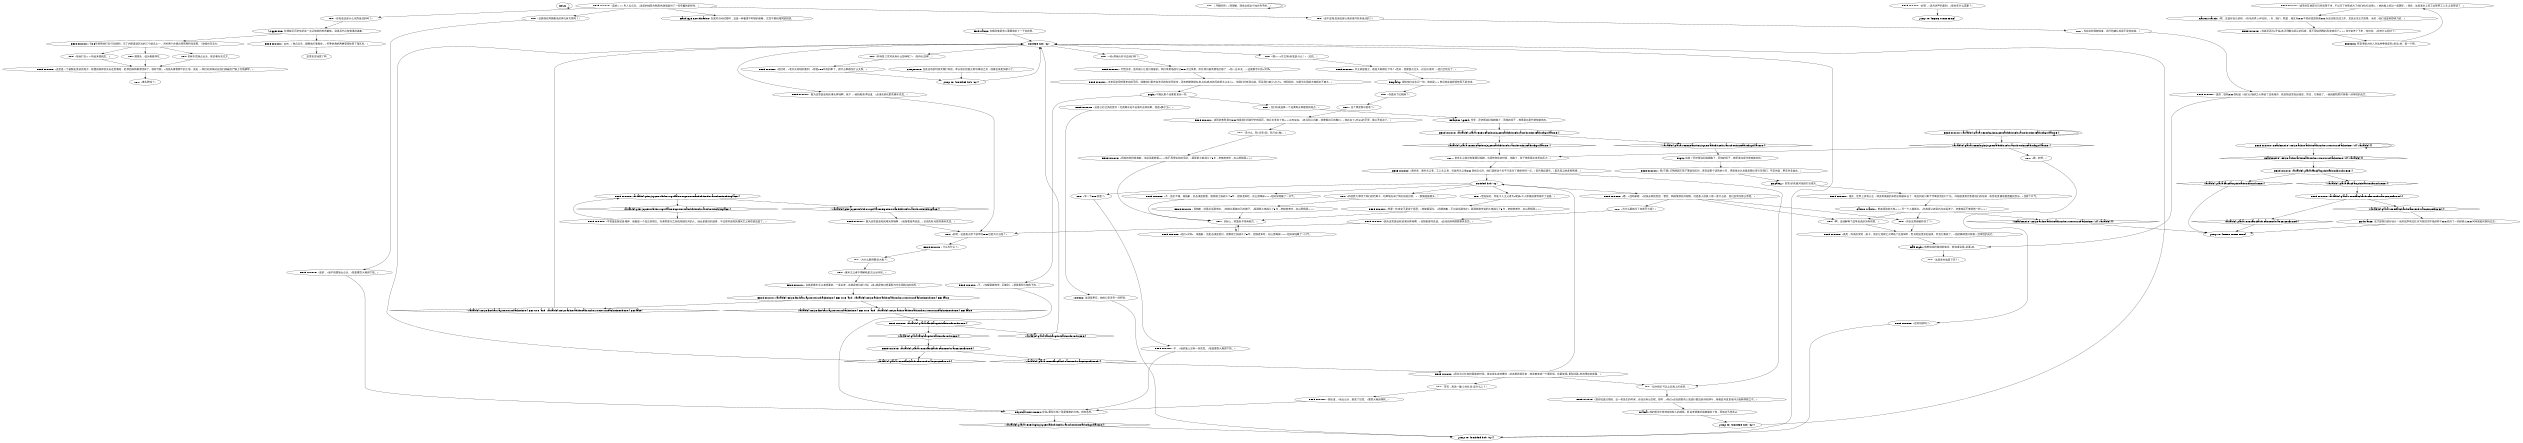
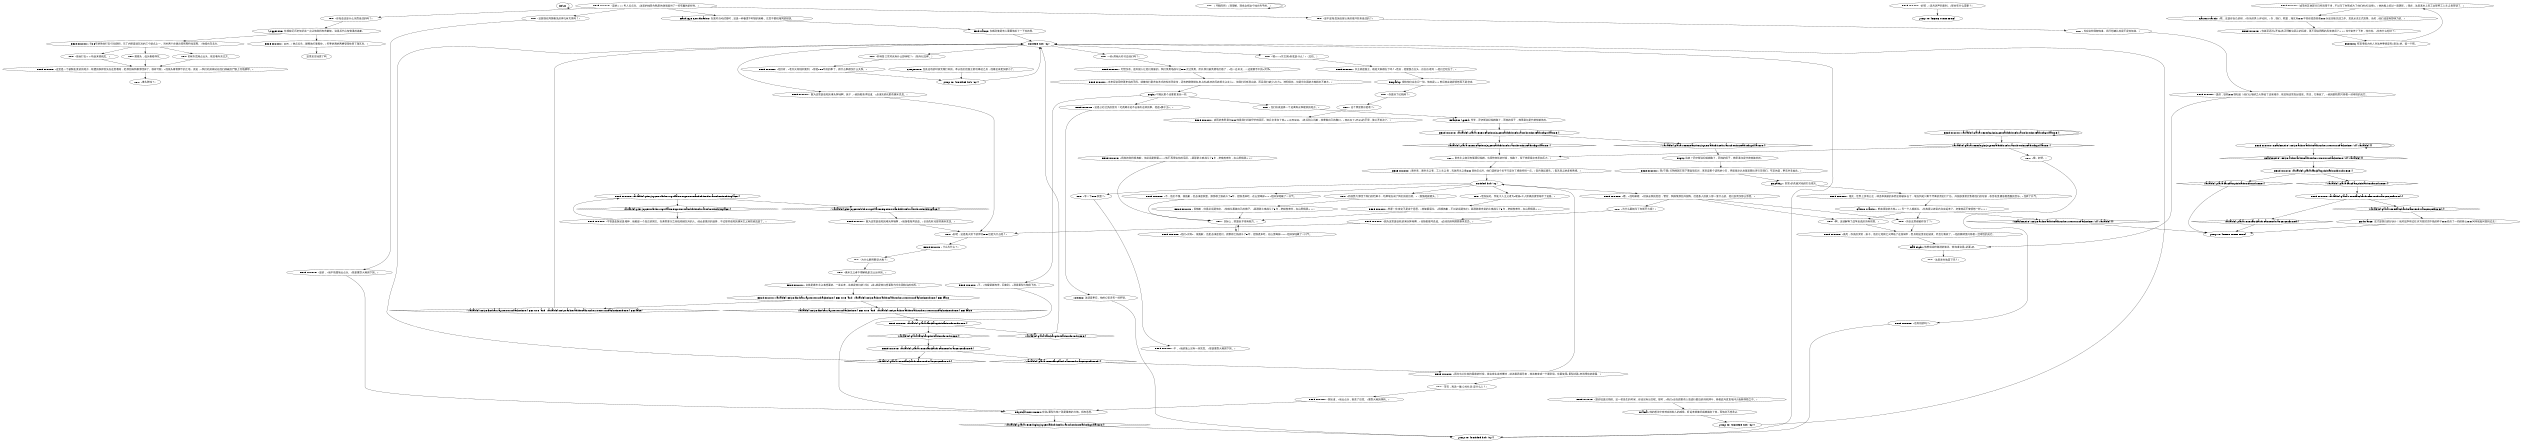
  digraph {
    n1 [label=TASK]
    n2 [label="这里发生地震了吗"]
    n3 [label="Suggestion: 你很缺乏历史知识这一点让他觉得有些麻烦。这是后代心智衰退的迹象。"]
    n4 [label="René Arnoux: “在08年的致命打击行动期间，马丁内斯是瑞瓦肖的三个据点之一。另外两个在德尔塔和斯特拉里斯。”他指向东北方。"]
    n5 [label="René Arnoux: “是的，”他点点头，鄙视地打量着你。“军事协调的两栖登陆收回了瑞瓦肖。”"]
    n6 [label="You: 若有所思地点点头，然后看向东北方。"]
    n7 [label="You: “致命打击……听起来很残忍。”"]
    n8 [label="You: 摇摇头，低头看着弹坑。"]
    n9 [label="René Arnoux: “我知道，”他点点头，挺直了后背。“重型火炮的弹药。”"]
    n10 [label="Physical Instrument: 你说*重型火炮？那是最棒的火炮。很有意思。"]
    n11 [label="!(Variable[\"plaza.rene_logic_joyce_said_frissel_was_shot_instead_of_guillaume\"])" shape=diamond]
    n12 [label="René Arnoux: “康米党，康米主义者，工人主义者，无政府主义者——随你怎么叫。他们选择这个名字只是为了感觉特别一点。”老兵皱起眉头。“毫无意义的多愁善感。”"]
    n13 [label="Untitled hub (02)"]
-   n14 [label="You: “也许我们可以之后再上历史课。”"]
    n15 [label="René Arnoux: “嗯，”他咕哝着。“别误会我的意思，警官。我痛恨那些外国狗。但是敌人的敌人那一套什么的。他们反而没那么邪恶。”"]
    n16 [label="You: “等一下——联盟？”"]
    n17 [label="René Arnoux: “不，他们不懂。很抱歉，但必须是联盟。跟那群土狼战斗了8年，把猫煮来吃，在山里喝尿……”他深深地吸了一口气。"]
    n18 [label="You: “外国势力清理了我们的烂摊子，结果现在成了我们的统治者。”（羞愧地摇摇头。）"]
    n19 [label="You: “理应如此。弱化工人主义者为*硬核*工人阶级的接管铺平了道路。”"]
    n20 [label="René Arnoux: “跟你说是没用的。这一切发生的时候，你还没有出生呢。那时，*我们*还在跟那些人渣进行最后的殊死搏斗，骑着战马直直地冲入枪林弹雨之中。”"]
    n21 [label="René Arnoux: “这是公社社员的宣传！纪尧姆永远不会做出这样的事。他是*狮子王*。”"]
    n22 [label="Volition: 这就是事实，他的心里没有一丝怀疑。"]
    n23 [label="Jump to: [Untitled hub (02)]"]
    n24 [label="You: （环顾四周）“我理解。我也会把这个地方炸平的。”"]
    n25 [label="René Arnoux: “因为这里是该死的滩头阵地啊，”他指着海湾说道。“必须先软化那些康米党员。”"]
    n26 [label="You: “好吧，这是炮火留下的弹坑——但是为什么呢？”"]
    n27 [label="René Arnoux: “什么为什么？”"]
    n28 [label="Drama: 他的想法中有种自欺欺人的感觉。听起来就像纪尧姆抛弃了他，而他并不想承认。"]
    n29 [label="Jump to: [Untitled hub (02)]"]
    n30 [label="Untitled hub (02)"]
    n31 [label="Hand/Eye Coordination: 在面对自动武器时，这是一种极度不明智的策略。注意不要犯相同的错误。"]
    n32 [label="Endurance: 你感到像是有人重重地扯了一下你的胃。"]
    n33 [label="You: “这里发生地震了吗？”"]
    n34 [label="René Arnoux: “好吧，”老兵厉声回复到。“那你有什么需要？”"]
    n35 [label="Jump to: [RENE MAIN HUB]"]
    n36 [label="René Arnoux: “城市的其他部分已经清理干净，不过马丁内斯成为了他们的*纪念碑*。”他的脸上掠过一道阴影。“现在，这里基本上归工会那帮工人主义者管辖了。”"]
    n37 [label="Gaston Martin: “呃，这是你自己的错，”快乐的男人评论到。“你，我们，联盟，瑞瓦肖——不管你想责怪谁——永远没能完成工作。党派从没正式投降。当然，他们还是有影响力的。”"]
    n38 [label="René Arnoux: “你甚至还没*开始*真正理解台面上的玩家，更不用说周围的具体情况了……”他中途停了下来，转向你。“你有什么想法？”"]
    n39 [label="You: “为什么要朝马丁内斯开火呢？”"]
    n40 [label="You: “啊，这就解释了战争造成的所有伤害。”"]
    n41 [label="You: “所以这里都被炸毁了？”"]
    n42 [label="René Arnoux: “不，”他的脸上没有一丝笑意。“那是重型火炮留下的。”"]
    n43 [label="You: “实际上，联盟似乎很有能力。”"]
    n44 [label="René Arnoux: “很抱歉，但是必须是他们。”他低头看着自己的靴子。“跟那群土狼战斗了8年，把猫煮来吃，在山里喝尿……”"]
    n45 [label="René Arnoux: “荒谬！你肯定不是这个意思。”他皱紧眉头。“我很抱歉，不过必须是他们。跟那群康米党的土狼战斗了8年，把猫煮来吃，在山里喝尿……”"]
    n46 [label="You: “*你*用炮火对付过他们吗？”"]
    n47 [label="René Arnoux: “可惜没有。是外国人让他们屈服的。我们英勇地战斗过——太过英勇。所以我们被英勇地打败了，”他一边补充，一边握紧手中的*大球*。"]
    n48 [label="René Arnoux: “本来应该用些更卑劣的手段。就像他们那些自杀式的性崇拜宣传，还有把榴弹绑在身上的*疯狂的无政府主义女人*。但我们没有那么做。而且我们缺少*火力*。神明保佑，但是宗主国的大炮根本不够大。”"]
    n49 [label="You: “这个弗里塞尔是谁？”"]
    n50 [label="René Arnoux: “该死的弗里塞尔——他是我们没能守护的国王。骑兵们辜负了他……还有皇冠。”老兵陷入沉默，按摩着自己的胸口。“他死在了*民众*的手里，被公开处决了。”"]
-   n51 [label="You: “没什么。我*没有*想。我只会*做*。”"]
    n52 [label="René Arnoux: “不管是血脉还是精神，他都是一个真正的国王。在弗里塞尔之前统领瑞瓦肖的人。他会是更好的选择，不过那些该死的康米主义者把他流放了。”"]
    n53 [label="René Arnoux: Variable[\"pier.joyce_told_how_guillaume_got_out_and_frissel_was_shot_in_his_place\"]"]
    n54 [label="Variable[\"pier.joyce_told_how_guillaume_got_out_and_frissel_was_shot_in_his_place\"]" shape=diamond]
    n55 [label="!(Variable[\"pier.joyce_told_how_guillaume_got_out_and_frissel_was_shot_in_his_place\"])" shape=diamond]
    n56 [label="Reaction Speed: 等等，乔伊斯说纪尧姆跑了，而他的侄子，弗里塞尔是代替他被杀的。"]
    n57 [label="René Arnoux: Variable[\"plaza.rene_reaction_joyce_said_frissel_was_shot_instead_of_guillaume\"]"]
    n58 [label="Variable[\"plaza.rene_reaction_joyce_said_frissel_was_shot_instead_of_guillaume\"]" shape=diamond]
    n59 [label="!(Variable[\"plaza.rene_reaction_joyce_said_frissel_was_shot_instead_of_guillaume\"])" shape=diamond]
    n60 [label="René Arnoux: “因为这里是该死的滩头阵地啊，孩子，”他指着海湾说道。“必须先软化那些康米党员。”"]
    n61 [label="You: “你提到了纪尧姆？”"]
    n62 [label="René Arnoux: “不，”他凝望着海湾，回复到。“那是重型火炮留下的。”"]
    n63 [label="René Arnoux: “因为这里是该死的滩头阵地啊，”他指着海湾说道。“必须先削弱那群康米党员。”"]
    n64 [label="You: “其实这些我都知道。我只想确认你是不是也知道。”"]
    n65 [label="René Arnoux: “是的，该死——我知道！他们让地狱之火降临了这座城市，然后朝这里发起猛攻。而且，它奏效了。”他的眼睛里闪烁着一丝奇怪的光芒。"]
    n66 [label="Half Light: 他赞成这种激进的做法。他知道这是*必要*的。"]
    n67 [label="René Arnoux: “该死，你说的没错，孩子。他们让地狱之火降临了这座城市，然后朝这里发起猛攻。而且它奏效了。”他的眼睛里闪烁着一丝奇怪的光芒。"]
    n68 [label="You: “康米主义者不理解钱是怎么运作的。”"]
    n69 [label="René Arnoux: “这就是康米主义者想要的。一直以来，这就是他们的计划。*这*就是他们想要取代宗主国统治的东西。”"]
    n70 [label="René Arnoux: Variable[\"TASK.find_a_way_to_turn_back_time\"] == true  and  Variable[\"TASK.ask_traditionalists_how_to_turn_back_time_done\"] == false"]
    n71 [label="René Arnoux: “因为当公社劫持国家的时候，就会发生这种事情，处决最高领导者，将首都变成一个屠宰场。你要使用*重型武器*来清理你的家园。”"]
    n72 [label="You: “等等，再说一遍‘公社社员’是什么人？”"]
    n73 [label="You: “嗯……*宗主国*到底是什么？”（总结。）"]
    n74 [label="You: “菲利普三世对此有什么影响呢？”（指向纪念碑。）"]
    n75 [label="René Arnoux: IsTaskActive(\"TASK.ask_traditionalists_how_to_turn_back_time\")--[[ Variable[ ]]"]
    n76 [label="IsTaskActive(\"TASK.ask_traditionalists_how_to_turn_back_time\")--[[ Variable[ ]]" shape=diamond]
    n77 [label="René Arnoux: Variable[\"plaza.fascha_q_initiation_found_rene\"]"]
    n78 [label="Variable[\"plaza.fascha_q_initiation_found_rene\"]" shape=diamond]
    n79 [label="!(Variable[\"plaza.fascha_q_initiation_found_rene\"])" shape=diamond]
    n80 [label="!(IsTaskActive(\"TASK.ask_traditionalists_how_to_turn_back_time\")--[[ Variable[ ]])" shape=diamond]
    n81 [label="Jump to: [RENE MAIN HUB]"]
    n82 [label="René Arnoux: “他们*没有*。很抱歉，但是必须是他们。跟那群土狼战斗了8年，把猫煮来吃，在山里喝尿……”他深深地吸了一口气。"]
    n83 [label="René Arnoux: “我*宁愿*纪尧姆国王陛下重返瑞瓦肖，甚至是那个该死的小丑，弗里塞尔从坟墓里爬出来引导我们。可悲的是，事实并非如此。”"]
    n84 [label="Empathy: *皇室*的失败对他的打击很大。"]
    n85 [label="René Arnoux: “相反，世界上所有公正，神圣和美丽的东西全都被抹去了，现在到处只剩下牙膏的霓虹灯广告。外国放债者兜售着他们的垃圾，收音机里播放着愚蠢的音乐。”他叹了口气。"]
    n86 [label="René Arnoux: Variable[\"plaza.rene_logic_joyce_said_frissel_was_shot_instead_of_guillaume\"]"]
    n87 [label="Variable[\"plaza.rene_logic_joyce_said_frissel_was_shot_instead_of_guillaume\"]" shape=diamond]
    n88 [label="You: “哦，好吧。”"]
    n89 [label="You: “康米主义者没有驱逐纪尧姆。当局势变坏的时候，他跑了，留下弗里塞尔来承担压力。”"]
    n90 [label="René Arnoux: “还有别的吗？”"]
    n91 [label="You: “为什么要用重型火炮？”"]
    n92 [label="You: “滩头阵地？”"]
    n93 [label="Gaston Martin: “鲜血浸染的大地……”另一个人摇摇头。“你真是让老雷内兴奋起来了。好像他还不够愤怒一样……”"]
    n94 [label="Variable[\"TASK.find_a_way_to_turn_back_time\"] == true  and  Variable[\"TASK.ask_traditionalists_how_to_turn_back_time_done\"] == false" shape=diamond]
    n95 [label="!(Variable[\"TASK.find_a_way_to_turn_back_time\"] == true  and  Variable[\"TASK.ask_traditionalists_how_to_turn_back_time_done\"] == false)" shape=diamond]
    n96 [label="René Arnoux: “我真的觉得很抱歉，但必须是联盟……”他不再理会你的话语。“跟那群土狼战斗了8年，把猫煮来吃，在山里喝尿……”"]
    n97 [label="Composure: 他说这话的时候无精打采的。承认他们把国王留给暴徒之后，他看起来更加渺小了。"]
    n98 [label="Jump to: [Untitled hub (02)]"]
    n99 [label="Logic: 可能比那个还要更复杂一些。"]
    n100 [label="You: “他们应该选择一个远离民众和建筑的地方。”"]
    n101 [label="René Arnoux: “宗主就是国王。难道大家都忘了吗？”然后，他慢慢点点头，自言自语到：“他们已经忘了。”"]
    n102 [label="Empathy: 很快他们会忘记一切。他也是……然后他会选择愤怒而不是悲哀。"]
    n103 [label="Logic: 流放？乔伊斯说纪尧姆跑了，而他的侄子，弗里塞尔是代替他被杀的。"]
    n104 [label="René Arnoux: “这里是一个被鲜血浸染的地方，联盟的铁蹄首先在这里着陆，把那些疯狗都清理掉了。很有可能，”他低头看着脚下的土地，说道，“我们此刻就站在他们残破的尸骸上玩地掷球。”"]
    n105 [label="René Arnoux: Variable[\"plaza.rene_fascha_dream_endurance_confirmed\"]"]
    n106 [label="Variable[\"plaza.rene_fascha_dream_endurance_confirmed\"]" shape=diamond]
    n107 [label="!(Variable[\"plaza.rene_fascha_dream_endurance_confirmed\"])" shape=diamond]
    n108 [label="René Arnoux: “他没有，”老兵尖锐地回复到。“那是100年前的事了。跟什么事都没什么关系。”"]
    n109 [label="René Arnoux: “是的……”男人点点头。“这里的地势为熟悉的游戏提供了一些有趣的多样性。”"]
    n110 [label="You: “是不是海底深处冒出来的海洋巨兽造成的？”"]
    n111 [label="You: “这跟我在周围看见的弹孔有关系吗？”"]
    n112 [label="You: “你知道这是什么东西造成的吗？”"]
    n113 [label="René Arnoux: “是的，”他不情愿地点点头。“那是重型火炮留下的。”"]
    n114 [label="Rhetoric: 有思考能力的人对这种事情是有*想法*的。提一个吧。"]
    n115 [label="René Arnoux: Variable[\"plaza.fascha_q_initiation_found_rene\"]"]
    n116 [label="Variable[\"plaza.fascha_q_initiation_found_rene\"]" shape=diamond]
    n117 [label="!(Variable[\"plaza.fascha_q_initiation_found_rene\"])" shape=diamond]
    n118 [label="René Arnoux: Variable[\"plaza.rene_fascha_dream_endurance_confirmed\"]"]
    n119 [label="Variable[\"plaza.rene_fascha_dream_endurance_confirmed\"]" shape=diamond]
    n120 [label="!(Variable[\"plaza.rene_fascha_dream_endurance_confirmed\"])" shape=diamond]
    n121 [label="Endurance: 这才是我们的好伙计！他对战争和过往岁月那滔滔不绝的样子——经历了一切的骑士——问问他如何回到过去！"]
    n1 -> n1
    n3 -> n4
    n3 -> n5
    n4 -> n6
    n4 -> n7
    n4 -> n8
    n5 -> n2
    n6 -> n104
    n7 -> n104
    n8 -> n104
    n9 -> n10
    n10 -> n11
    n11 -> n23
    n12 -> n13
-   n12 -> n14
    n13 -> n15
    n13 -> n16
    n13 -> n17
    n13 -> n18
    n13 -> n19
-   n14 -> n20
    n15 -> n39
    n15 -> n40
    n15 -> n41
    n16 -> n42
    n17 -> n43
    n18 -> n44
    n19 -> n45
    n20 -> n28
    n21 -> n22
    n22 -> n23
    n23 -> n30
    n24 -> n24
    n25 -> n26
    n26 -> n27
    n27 -> n91
    n28 -> n29
    n29 -> n30
    n30 -> n46
    n30 -> n60
    n30 -> n73
    n30 -> n74
+   n31 -> n32
    n32 -> n30
    n34 -> n35
    n36 -> n37
    n37 -> n38
    n38 -> n114
    n39 -> n63
    n40 -> n67
    n41 -> n67
-   n42 -> n10
    n43 -> n82
    n44 -> n43
    n45 -> n43
    n46 -> n47
    n47 -> n48
    n48 -> n99
    n49 -> n50
-   n50 -> n51
-   n51 -> n96
    n52 -> n53
    n53 -> n54
    n53 -> n55
    n54 -> n52
    n55 -> n25
    n56 -> n57
    n57 -> n58
    n57 -> n59
    n58 -> n89
    n59 -> n103
    n60 -> n26
    n61 -> n49
    n62 -> n10
    n63 -> n26
    n64 -> n65
    n65 -> n66
    n66 -> n33
    n67 -> n66
    n68 -> n69
    n69 -> n70
    n70 -> n94
    n70 -> n95
    n71 -> n13
-   n71 -> n14
    n71 -> n72
    n72 -> n9
    n73 -> n101
    n74 -> n108
    n75 -> n75
    n75 -> n76
    n76 -> n77
    n77 -> n78
    n77 -> n79
    n78 -> n81
    n79 -> n105
    n80 -> n81
    n82 -> n43
    n83 -> n84
    n84 -> n85
    n85 -> n93
    n86 -> n86
    n86 -> n87
    n87 -> n88
    n87 -> n89
    n88 -> n90
    n89 -> n12
    n90 -> n23
    n91 -> n68
    n93 -> n40
    n93 -> n41
    n93 -> n80
    n94 -> n115
    n95 -> n30
    n96 -> n43
    n97 -> n98
    n98 -> n30
+   n99 -> n21
    n99 -> n62
    n99 -> n100
    n100 -> n56
    n101 -> n102
    n102 -> n61
    n103 -> n83
    n104 -> n92
    n105 -> n106
    n105 -> n107
    n106 -> n81
    n107 -> n121
    n108 -> n98
    n109 -> n31
    n109 -> n110
    n109 -> n111
    n109 -> n112
    n110 -> n64
    n111 -> n113
    n112 -> n3
    n113 -> n10
    n114 -> n36
    n115 -> n116
    n115 -> n117
    n116 -> n30
    n117 -> n118
    n118 -> n119
    n118 -> n120
    n119 -> n30
    n120 -> n71
    n121 -> n81
  }
